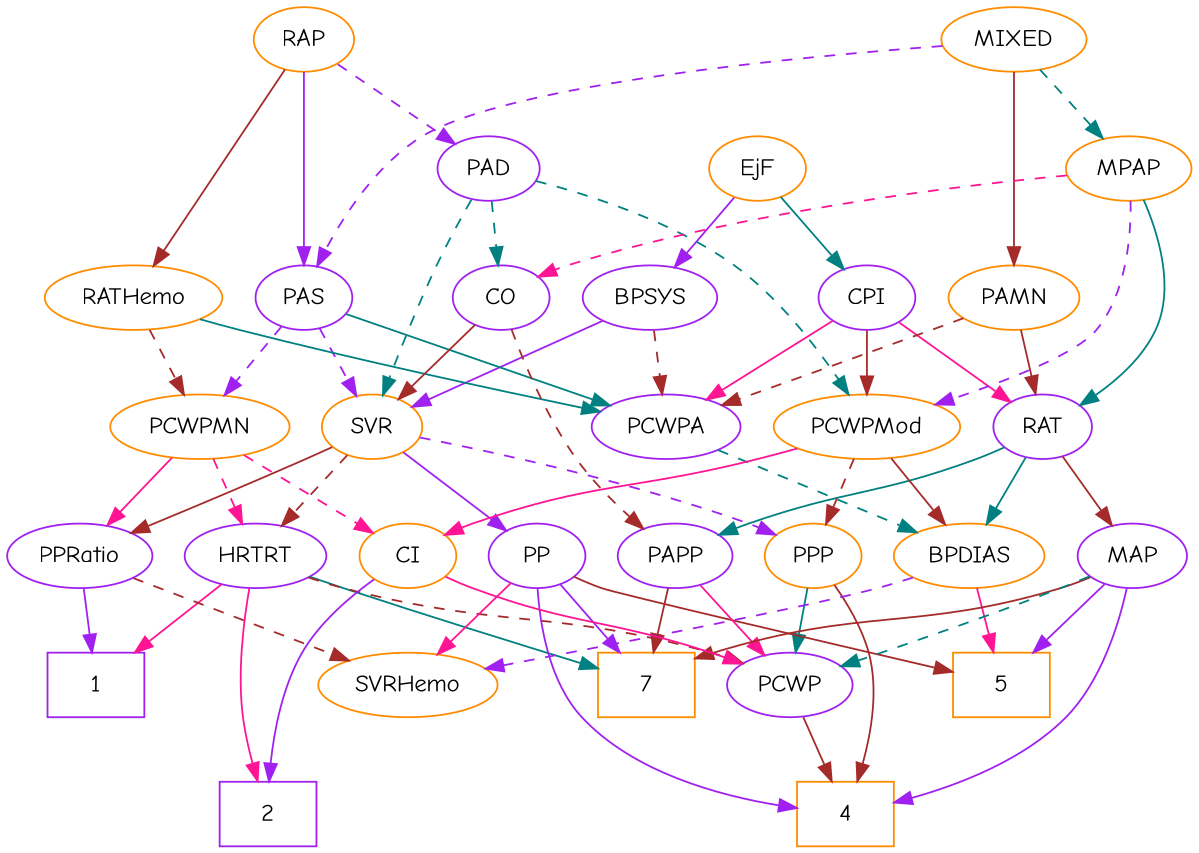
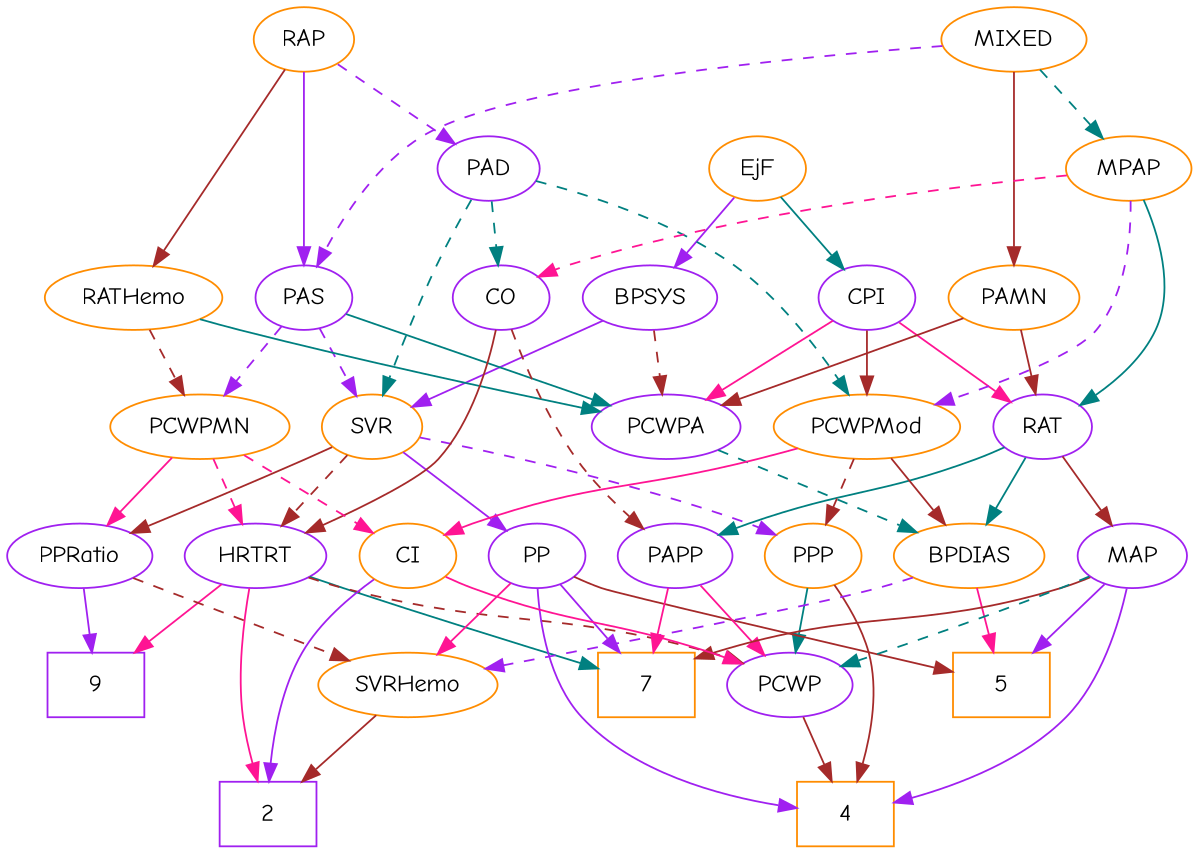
  strict digraph {
    fontname="Comic Neue"
    node [color=darkorange fontname="Comic Neue"]
    edge [color=brown fontname="Comic Neue" style=solid]
-   1 [color=purple height=0.5 shape=box width=0.75]
+   1 [color=purple height=0.5 shape=box width=0.75 label=9]
    2 [color=purple height=0.5 shape=box width=0.75]
    n3 [height=0.5 label=7 shape=box width=0.75]
    4 [height=0.5 shape=box width=0.75]
    5 [height=0.5 shape=box width=0.75]
    EjF [height=0.5 width=0.75]
    BPSYS [color=purple height=0.5 width=1.0471]
    CPI [color=purple height=0.5 width=0.75]
    RAP [height=0.5 width=0.77632]
    PAD [color=purple height=0.5 width=0.79437]
    PAS [color=purple height=0.5 width=0.75]
    RATHemo [height=0.5 width=1.3721]
    MIXED [height=0.5 width=1.1193]
    MPAP [height=0.5 width=0.97491]
    PAMN [height=0.5 width=1.011]
    SVR [height=0.5 width=0.77632]
    PCWPA [color=purple height=0.5 width=1.1555]
    RAT [color=purple height=0.5 width=0.75827]
    PCWPMod [height=0.5 width=1.4443]
    CO [color=purple height=0.5 width=0.75]
    PCWPMN [height=0.5 width=1.3902]
    HRTRT [color=purple height=0.5 width=1.1013]
    PPP [height=0.5 width=0.75]
    PP [color=purple height=0.5 width=0.75]
    PPRatio [color=purple height=0.5 width=1.1013]
    BPDIAS [height=0.5 width=1.1735]
    PAPP [color=purple height=0.5 width=0.88464]
    MAP [color=purple height=0.5 width=0.84854]
    CI [height=0.5 width=0.75]
    PCWP [color=purple height=0.5 width=0.97491]
    SVRHemo [height=0.5 width=1.3902]
    EjF -> BPSYS [color=purple]
    EjF -> CPI [color=teal]
    BPSYS -> SVR [color=purple]
    BPSYS -> PCWPA [style=dashed]
    CPI -> PCWPA [color=deeppink]
    CPI -> RAT [color=deeppink]
    CPI -> PCWPMod
    RAP -> PAD [color=purple style=dashed]
    RAP -> PAS [color=purple]
    RAP -> RATHemo
    PAD -> SVR [color=teal style=dashed]
    PAD -> PCWPMod [color=teal style=dashed]
    PAD -> CO [color=teal style=dashed]
    PAS -> SVR [color=purple style=dashed]
    PAS -> PCWPA [color=teal]
    PAS -> PCWPMN [color=purple style=dashed]
    RATHemo -> PCWPA [color=teal]
    RATHemo -> PCWPMN [style=dashed]
    MIXED -> PAS [color=purple style=dashed]
    MIXED -> MPAP [color=teal style=dashed]
    MIXED -> PAMN
    MPAP -> RAT [color=teal]
    MPAP -> PCWPMod [color=purple style=dashed]
    MPAP -> CO [color=deeppink style=dashed]
-   PAMN -> PCWPA [style=dashed]
+   PAMN -> PCWPA
    PAMN -> RAT
    SVR -> HRTRT [style=dashed]
    SVR -> PPP [color=purple style=dashed]
    SVR -> PP [color=purple]
    SVR -> PPRatio
    PCWPA -> BPDIAS [color=teal style=dashed]
    RAT -> BPDIAS [color=teal]
    RAT -> PAPP [color=teal]
    RAT -> MAP
    PCWPMod -> PPP [style=dashed]
    PCWPMod -> BPDIAS
    PCWPMod -> CI [color=deeppink]
-   CO -> SVR
+   CO -> HRTRT
    CO -> PAPP [style=dashed]
    PCWPMN -> HRTRT [color=deeppink style=dashed]
    PCWPMN -> PPRatio [color=deeppink]
    PCWPMN -> CI [color=deeppink style=dashed]
    HRTRT -> 1 [color=deeppink]
    HRTRT -> 2 [color=deeppink]
    HRTRT -> n3 [color=teal]
    HRTRT -> PCWP [style=dashed]
    PPP -> 4
    PPP -> PCWP [color=teal]
    PP -> n3 [color=purple]
    PP -> 4 [color=purple]
    PP -> 5
    PP -> SVRHemo [color=deeppink]
    PPRatio -> 1 [color=purple]
    PPRatio -> SVRHemo [style=dashed]
    BPDIAS -> 5 [color=deeppink]
    BPDIAS -> SVRHemo [color=purple style=dashed]
-   PAPP -> n3
+   PAPP -> n3 [color=deeppink]
    PAPP -> PCWP [color=deeppink]
    MAP -> n3
    MAP -> 4 [color=purple]
    MAP -> 5 [color=purple]
    MAP -> PCWP [color=teal style=dashed]
    CI -> 2 [color=purple]
    CI -> PCWP [color=deeppink]
    PCWP -> 4
+   SVRHemo -> 2
  }
